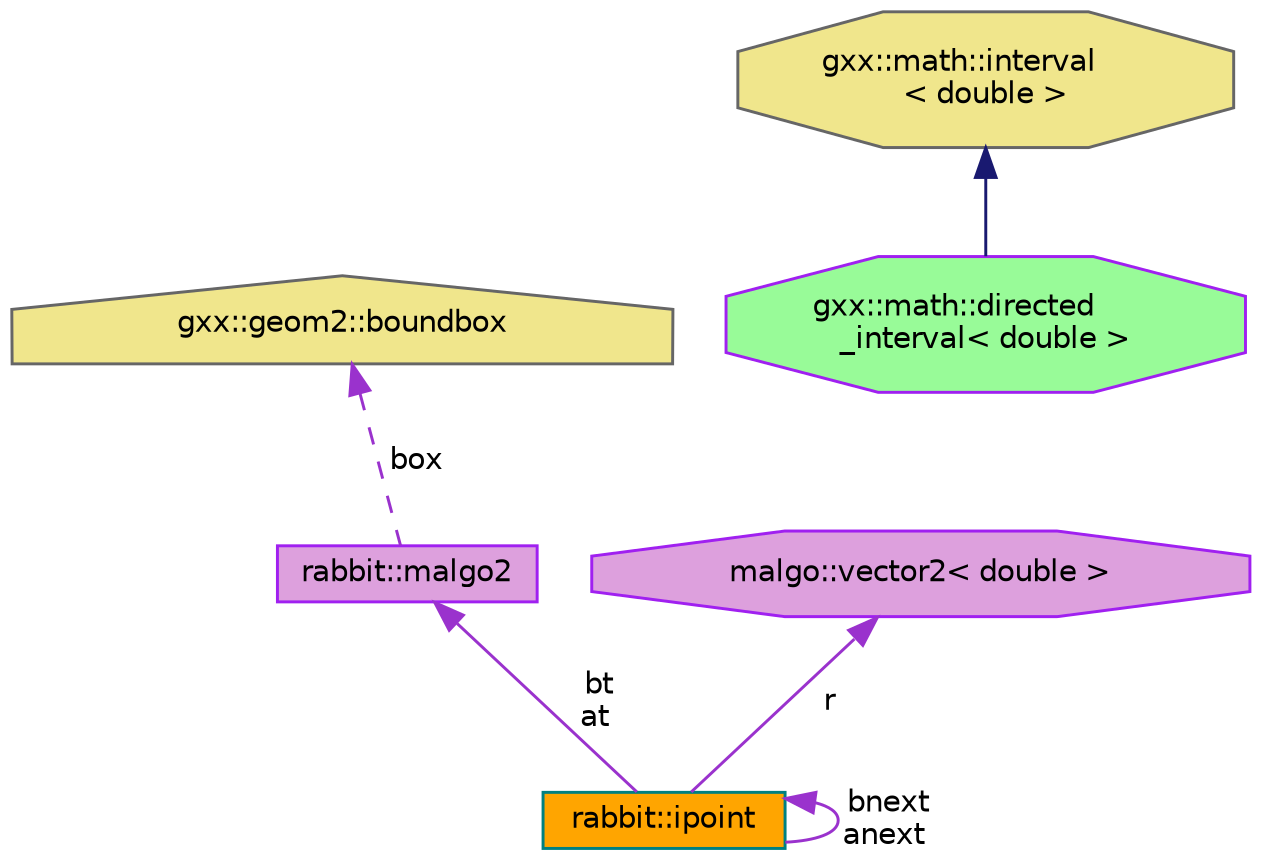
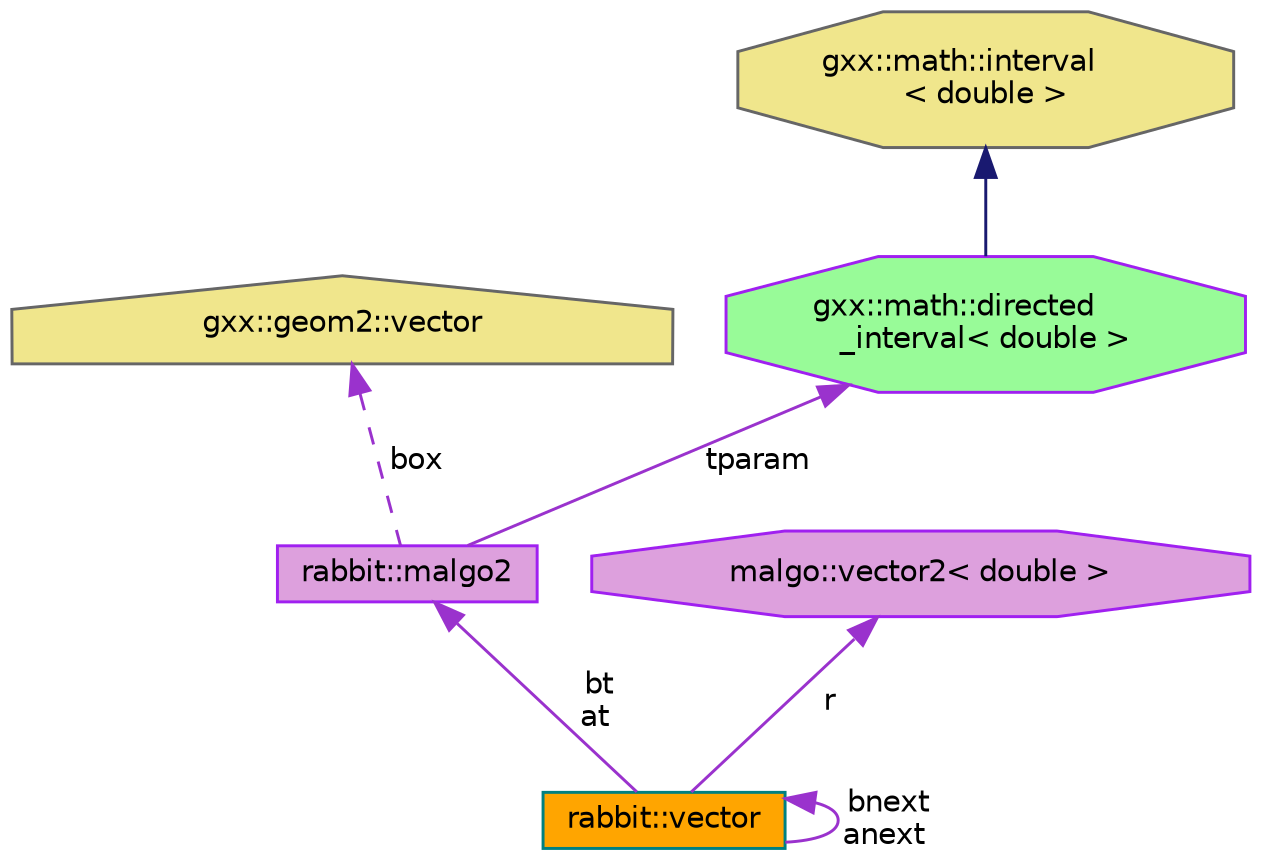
  digraph {
    node [color=purple fillcolor=plum fontname=Helvetica fontsize=10 shape=octagon style=filled]
    edge [color=darkorchid3 dir=back fontname=Helvetica fontsize=10 labelfontname=Helvetica labelfontsize=10 style=solid]
-   n1 [color=teal fillcolor=orange fontcolor=black height=0.2 label="rabbit::ipoint" shape=box width=0.4]
+   n1 [color=teal fillcolor=orange fontcolor=black height=0.2 label="rabbit::vector" shape=box width=0.4]
    n2 [height=0.2 label="rabbit::malgo2" shape=box width=0.4]
-   n3 [color=gray40 fillcolor=khaki height=0.2 label="gxx::geom2::boundbox" shape=house width=0.4]
+   n3 [color=gray40 fillcolor=khaki height=0.2 label="gxx::geom2::vector" shape=house width=0.4]
    n4 [color=gray40 fillcolor=khaki height=0.2 label="gxx::math::interval\l\< double \>" width=0.4]
    n5 [fillcolor=palegreen height=0.2 label="gxx::math::directed\l_interval\< double \>" width=0.4]
    n6 [height=0.2 label="malgo::vector2\< double \>" width=0.4]
    n1 -> n1 [label=" bnext\nanext"]
    n2 -> n1 [label=" bt\nat"]
    n3 -> n2 [label=" box" style=dashed]
    n4 -> n5 [color=midnightblue]
+   n5 -> n2 [label=" tparam"]
    n6 -> n1 [label=" r"]
  }
